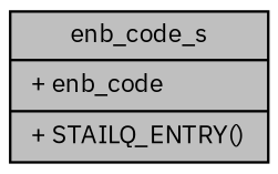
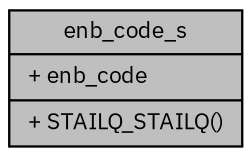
  digraph {
    fontname="IBM Plex Sans"
-   n1 [color=black fillcolor=grey75 fontcolor=black fontname="IBM Plex Sans" fontsize=10 height=0.2 label="{enb_code_s\n|+ enb_code\l|+ STAILQ_ENTRY()\l}" shape=record style=filled width=0.4]
+   n1 [color=black fillcolor=grey75 fontcolor=black fontname="IBM Plex Sans" fontsize=10 height=0.2 label="{enb_code_s\n|+ enb_code\l|+ STAILQ_STAILQ()\l}" shape=record style=filled width=0.4]
  }
